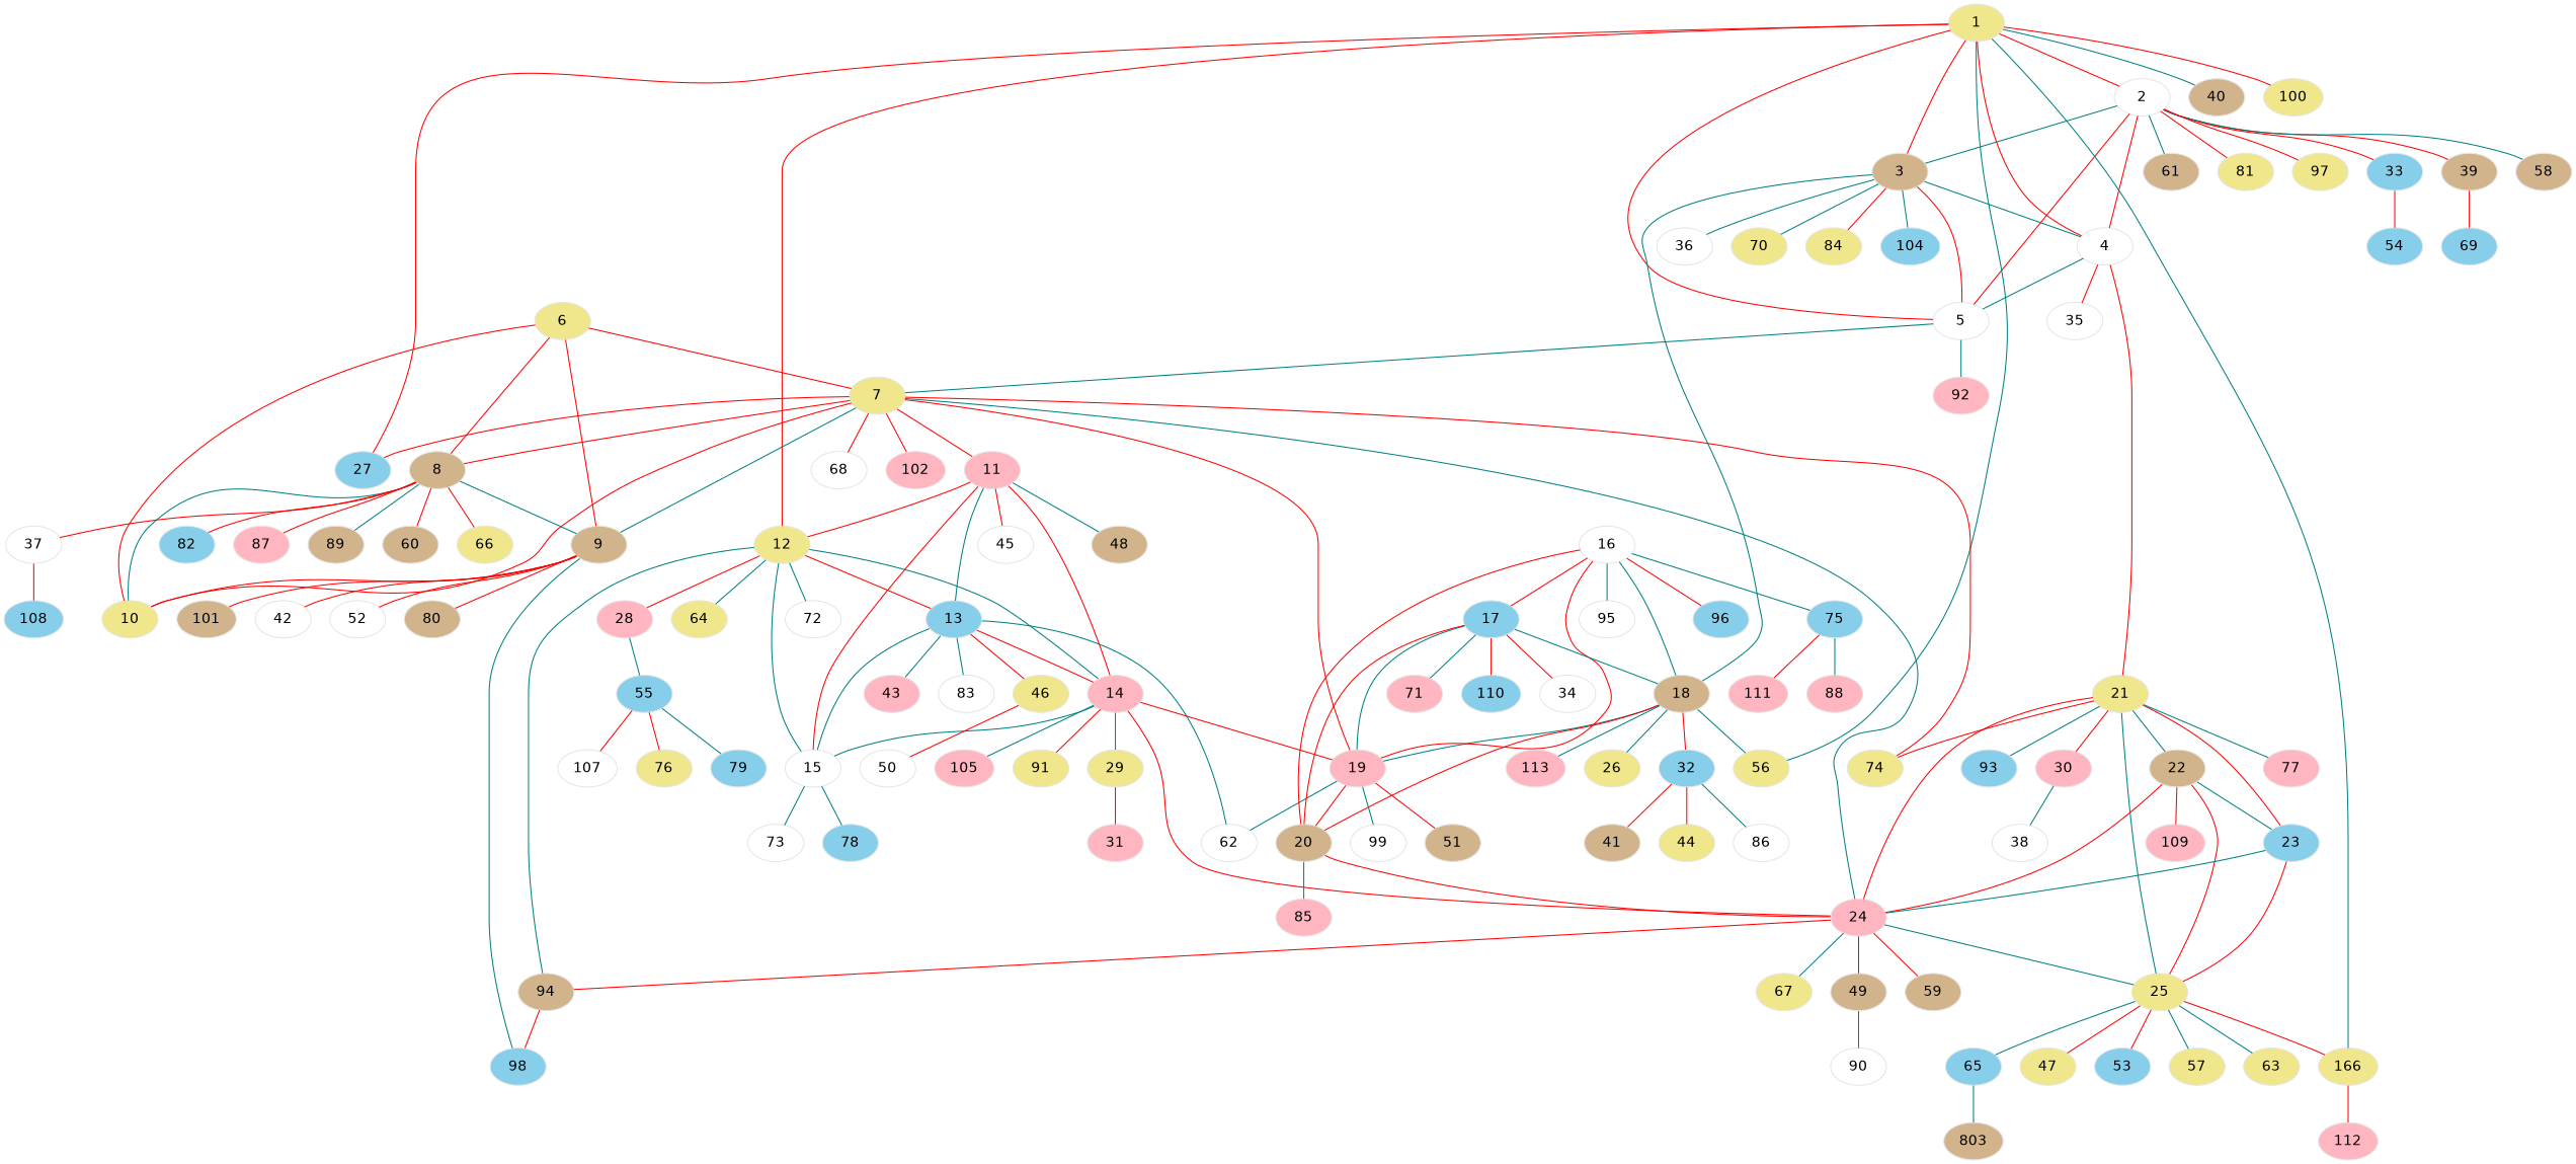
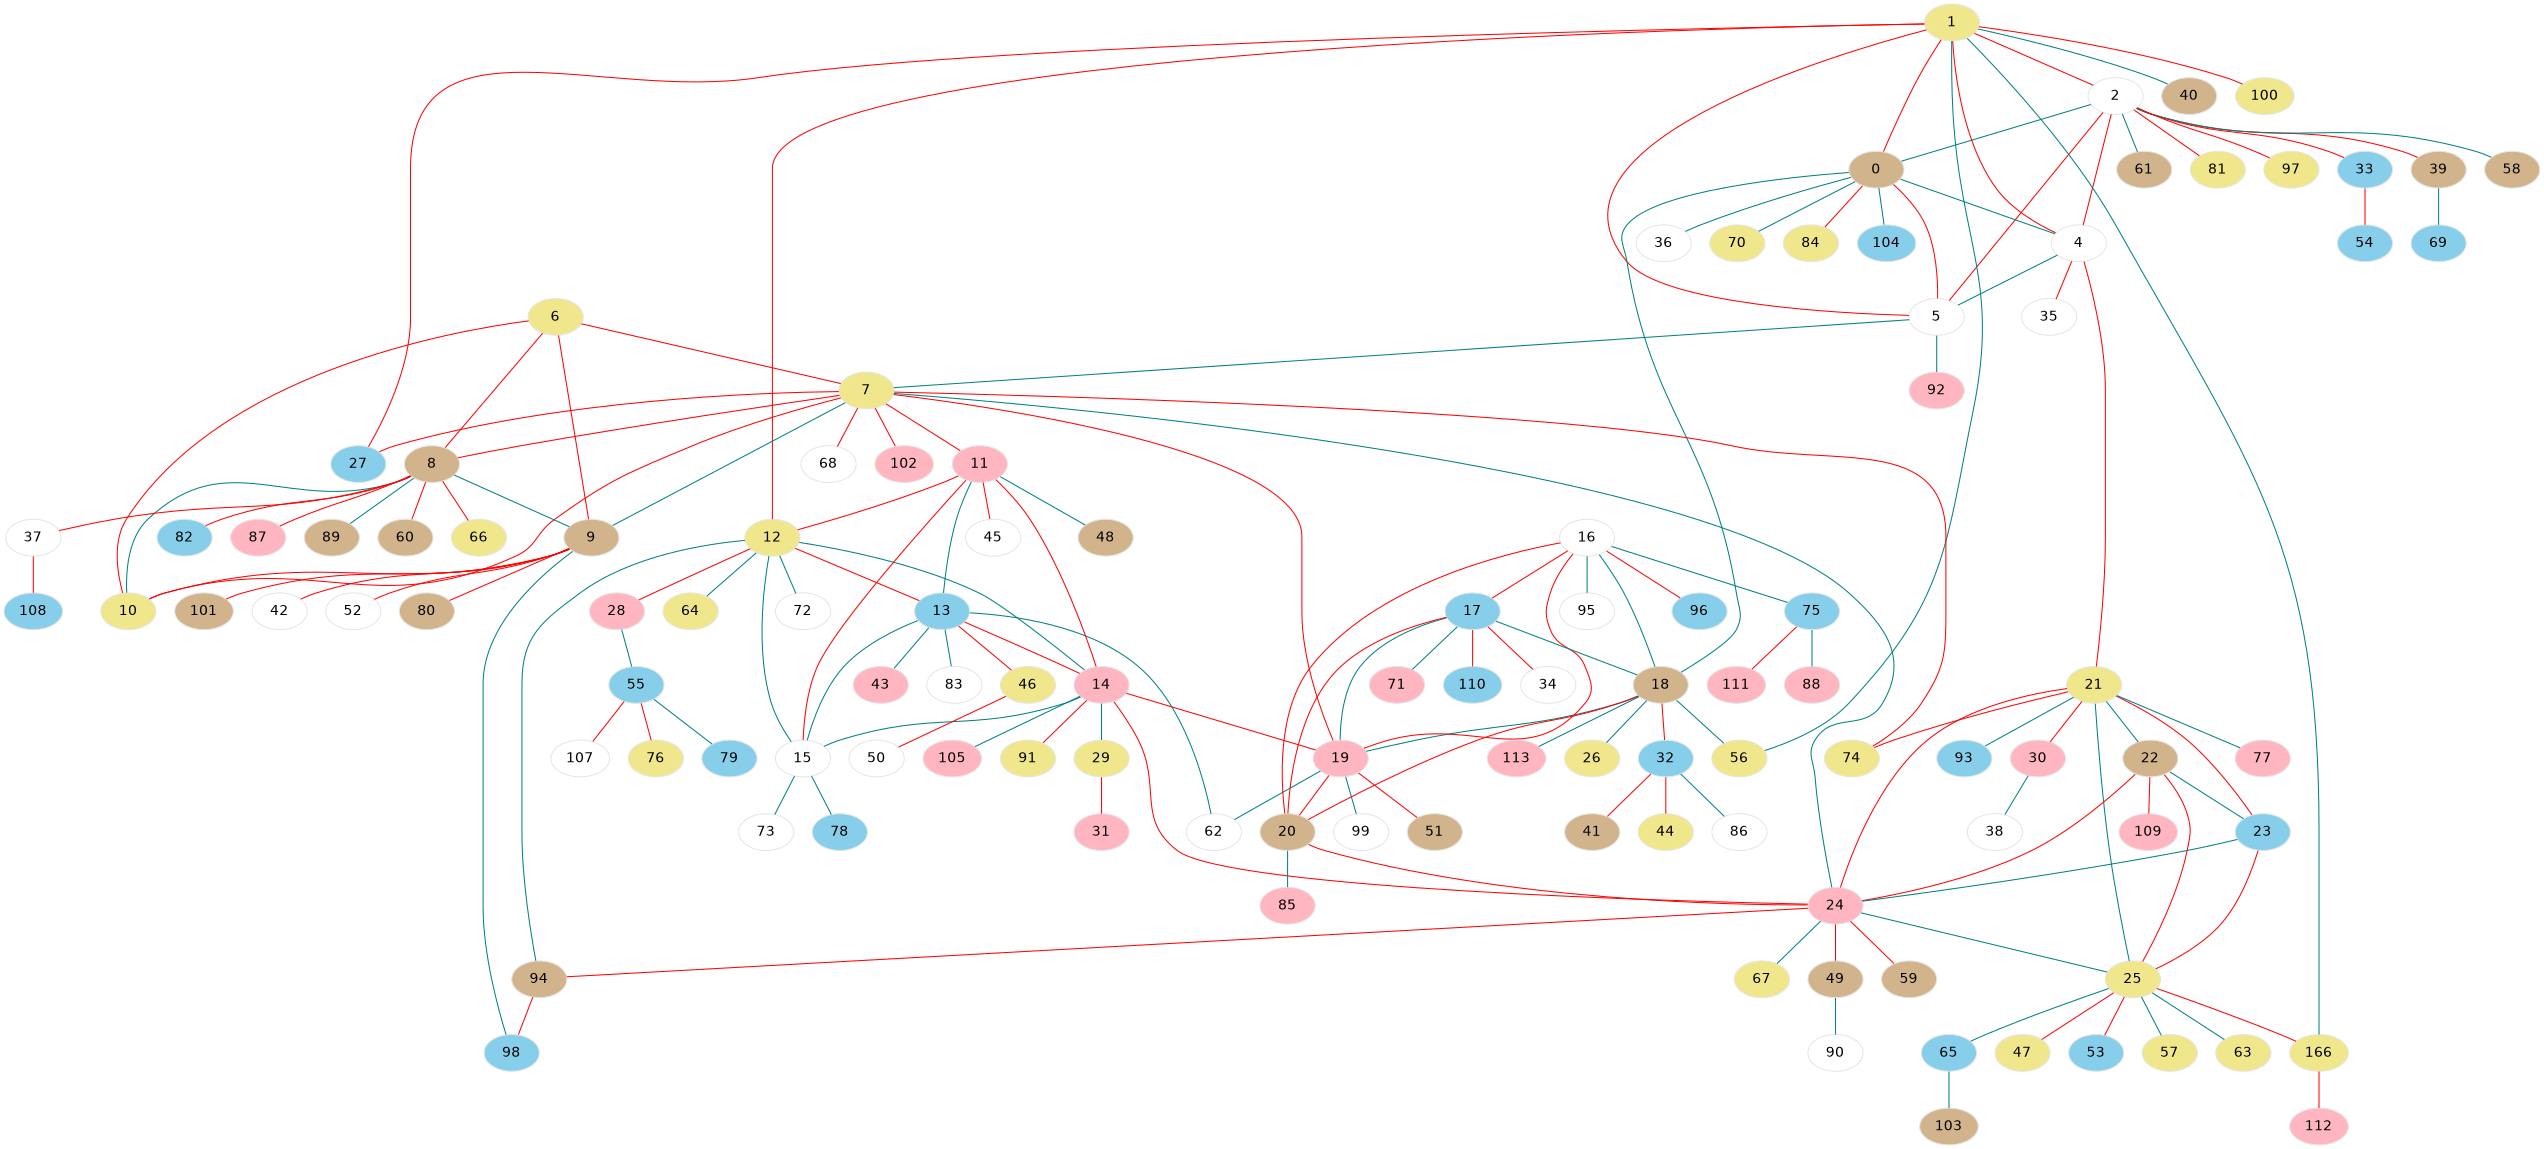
  graph {
    fontname="DejaVu Sans"
    node [color=gray90 fillcolor=khaki fontname="DejaVu Sans" style=filled]
    edge [color=red fontname="DejaVu Sans"]
    2 [fillcolor=white]
    1
-   3 [fillcolor=tan]
+   3 [fillcolor=tan label=0]
    4 [fillcolor=white]
    5 [fillcolor=white]
    12
    27 [fillcolor=skyblue]
    40 [fillcolor=tan]
    56
    100
    n11 [label=166]
    33 [fillcolor=skyblue]
    39 [fillcolor=tan]
    58 [fillcolor=tan]
    61 [fillcolor=tan]
    81
    97
    18 [fillcolor=tan]
    36 [fillcolor=white]
    70
    84
    104 [fillcolor=skyblue]
    21
    35 [fillcolor=white]
    7
    92 [fillcolor=lightpink]
    13 [fillcolor=skyblue]
    14 [fillcolor=lightpink]
    15 [fillcolor=white]
    28 [fillcolor=lightpink]
    64
    72 [fillcolor=white]
    94 [fillcolor=tan]
    112 [fillcolor=lightpink]
    54 [fillcolor=skyblue]
    69 [fillcolor=skyblue]
    19 [fillcolor=lightpink]
    20 [fillcolor=tan]
    26
    32 [fillcolor=skyblue]
    113 [fillcolor=lightpink]
    24 [fillcolor=lightpink]
    74
    22 [fillcolor=tan]
    23 [fillcolor=skyblue]
    25
    30 [fillcolor=lightpink]
    77 [fillcolor=lightpink]
    93 [fillcolor=skyblue]
    8 [fillcolor=tan]
    9 [fillcolor=tan]
    10
    11 [fillcolor=lightpink]
    68 [fillcolor=white]
    102 [fillcolor=lightpink]
    6
    37 [fillcolor=white]
    60 [fillcolor=tan]
    66
    82 [fillcolor=skyblue]
    87 [fillcolor=lightpink]
    89 [fillcolor=tan]
    42 [fillcolor=white]
    52 [fillcolor=white]
    80 [fillcolor=tan]
    98 [fillcolor=skyblue]
    101 [fillcolor=tan]
    45 [fillcolor=white]
    48 [fillcolor=tan]
    62 [fillcolor=white]
    51 [fillcolor=tan]
    99 [fillcolor=white]
    49 [fillcolor=tan]
    59 [fillcolor=tan]
    67
    108 [fillcolor=skyblue]
    43 [fillcolor=lightpink]
    46
    83 [fillcolor=white]
    29
    91
    105 [fillcolor=lightpink]
    73 [fillcolor=white]
    78 [fillcolor=skyblue]
    55 [fillcolor=skyblue]
    50 [fillcolor=white]
    31 [fillcolor=lightpink]
    16 [fillcolor=white]
    17 [fillcolor=skyblue]
    75 [fillcolor=skyblue]
    95 [fillcolor=white]
    96 [fillcolor=skyblue]
    34 [fillcolor=white]
    71 [fillcolor=lightpink]
    110 [fillcolor=skyblue]
    85 [fillcolor=lightpink]
    88 [fillcolor=lightpink]
    111 [fillcolor=lightpink]
    41 [fillcolor=tan]
    44
    86 [fillcolor=white]
    109 [fillcolor=lightpink]
    47
    53 [fillcolor=skyblue]
    57
    63
    65 [fillcolor=skyblue]
    38 [fillcolor=white]
    90 [fillcolor=white]
-   103 [fillcolor=tan label=803]
+   103 [fillcolor=tan]
    76
    79 [fillcolor=skyblue]
    107 [fillcolor=white]
    2 -- 3 [color=teal]
    2 -- 4
    2 -- 5
    2 -- 33
    2 -- 39
    2 -- 58 [color=teal]
    2 -- 61 [color=teal]
    2 -- 81
    2 -- 97
    1 -- 2
    1 -- 3
    1 -- 4
    1 -- 5
    1 -- 12
    1 -- 27
    1 -- 40 [color=teal]
    1 -- 56 [color=teal]
    1 -- 100
    1 -- n11 [color=teal]
    3 -- 4 [color=teal]
    3 -- 5
    3 -- 18 [color=teal]
    3 -- 36 [color=teal]
    3 -- 70 [color=teal]
    3 -- 84
    3 -- 104 [color=teal]
    4 -- 5 [color=teal]
    4 -- 21
    4 -- 35
    5 -- 7 [color=teal]
    5 -- 92 [color=teal]
    12 -- 13
    12 -- 14 [color=teal]
    12 -- 15 [color=teal]
    12 -- 28
    12 -- 64 [color=teal]
    12 -- 72 [color=teal]
    12 -- 94 [color=teal]
    n11 -- 112
    33 -- 54
-   39 -- 69
+   39 -- 69 [color=teal]
    18 -- 56 [color=teal]
    18 -- 19 [color=teal]
    18 -- 20
    18 -- 26 [color=teal]
    18 -- 32
    18 -- 113 [color=teal]
    21 -- 24
    21 -- 74
    21 -- 22 [color=teal]
    21 -- 23
    21 -- 25 [color=teal]
    21 -- 30
    21 -- 77 [color=teal]
    21 -- 93 [color=teal]
    7 -- 27
    7 -- 19
    7 -- 24 [color=teal]
    7 -- 74
    7 -- 8
    7 -- 9 [color=teal]
    7 -- 10
    7 -- 11
    7 -- 68
    7 -- 102
    13 -- 14
    13 -- 15 [color=teal]
    13 -- 62 [color=teal]
    13 -- 43 [color=teal]
    13 -- 46
    13 -- 83 [color=teal]
    14 -- 15 [color=teal]
    14 -- 19
    14 -- 24
    14 -- 29 [color=teal]
    14 -- 91
    14 -- 105 [color=teal]
    15 -- 73 [color=teal]
    15 -- 78 [color=teal]
    28 -- 55 [color=teal]
    94 -- 98
    19 -- 20
    19 -- 62 [color=teal]
    19 -- 51
    19 -- 99 [color=teal]
    20 -- 24
    20 -- 85 [color=teal]
    32 -- 41
    32 -- 44
    32 -- 86 [color=teal]
    24 -- 94
    24 -- 25 [color=teal]
    24 -- 49
    24 -- 59
    24 -- 67 [color=teal]
    22 -- 24
    22 -- 23 [color=teal]
    22 -- 25
    22 -- 109
    23 -- 24 [color=teal]
    23 -- 25
    25 -- n11
    25 -- 47
    25 -- 53
    25 -- 57 [color=teal]
    25 -- 63 [color=teal]
    25 -- 65 [color=teal]
    30 -- 38 [color=teal]
    8 -- 9 [color=teal]
    8 -- 10 [color=teal]
    8 -- 37
    8 -- 60
    8 -- 66
    8 -- 82
    8 -- 87
    8 -- 89 [color=teal]
    9 -- 10
    9 -- 42
    9 -- 52
    9 -- 80
    9 -- 98 [color=teal]
    9 -- 101
    11 -- 12
    11 -- 13 [color=teal]
    11 -- 14
    11 -- 15
    11 -- 45
    11 -- 48 [color=teal]
    6 -- 7
    6 -- 8
    6 -- 9
    6 -- 10
    37 -- 108
    49 -- 90 [color=teal]
    46 -- 50
    29 -- 31
    55 -- 76
    55 -- 79 [color=teal]
    55 -- 107
    16 -- 18 [color=teal]
    16 -- 19
    16 -- 20
    16 -- 17
    16 -- 75 [color=teal]
    16 -- 95 [color=teal]
    16 -- 96
    17 -- 18 [color=teal]
    17 -- 19 [color=teal]
    17 -- 20
    17 -- 34
    17 -- 71 [color=teal]
    17 -- 110
    75 -- 88 [color=teal]
    75 -- 111
    65 -- 103 [color=teal]
  }
